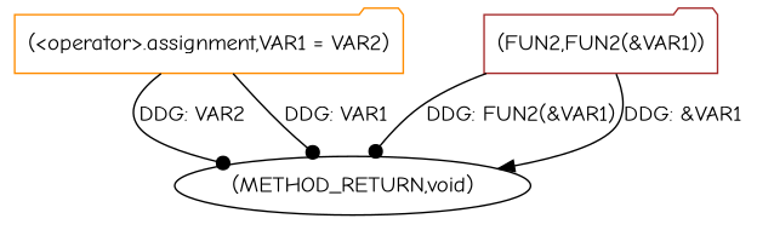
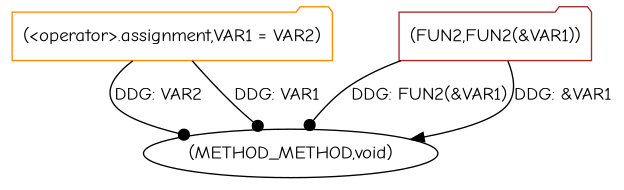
  digraph {
    fontname="Comic Neue"
    node [fontname="Comic Neue" shape=folder]
    edge [arrowhead=dot fontname="Comic Neue"]
    n1 [color=darkorange label="(<operator>.assignment,VAR1 = VAR2)"]
-   n2 [color=black label="(METHOD_RETURN,void)" shape=ellipse]
+   n2 [color=black label="(METHOD_METHOD,void)" shape=ellipse]
    n3 [color=brown label="(FUN2,FUN2(&VAR1))"]
    n1 -> n2 [label="DDG: VAR2"]
    n1 -> n2 [label="DDG: VAR1"]
    n3 -> n2 [label="DDG: FUN2(&VAR1)"]
    n3 -> n2 [arrowhead=normal label="DDG: &VAR1"]
  }
